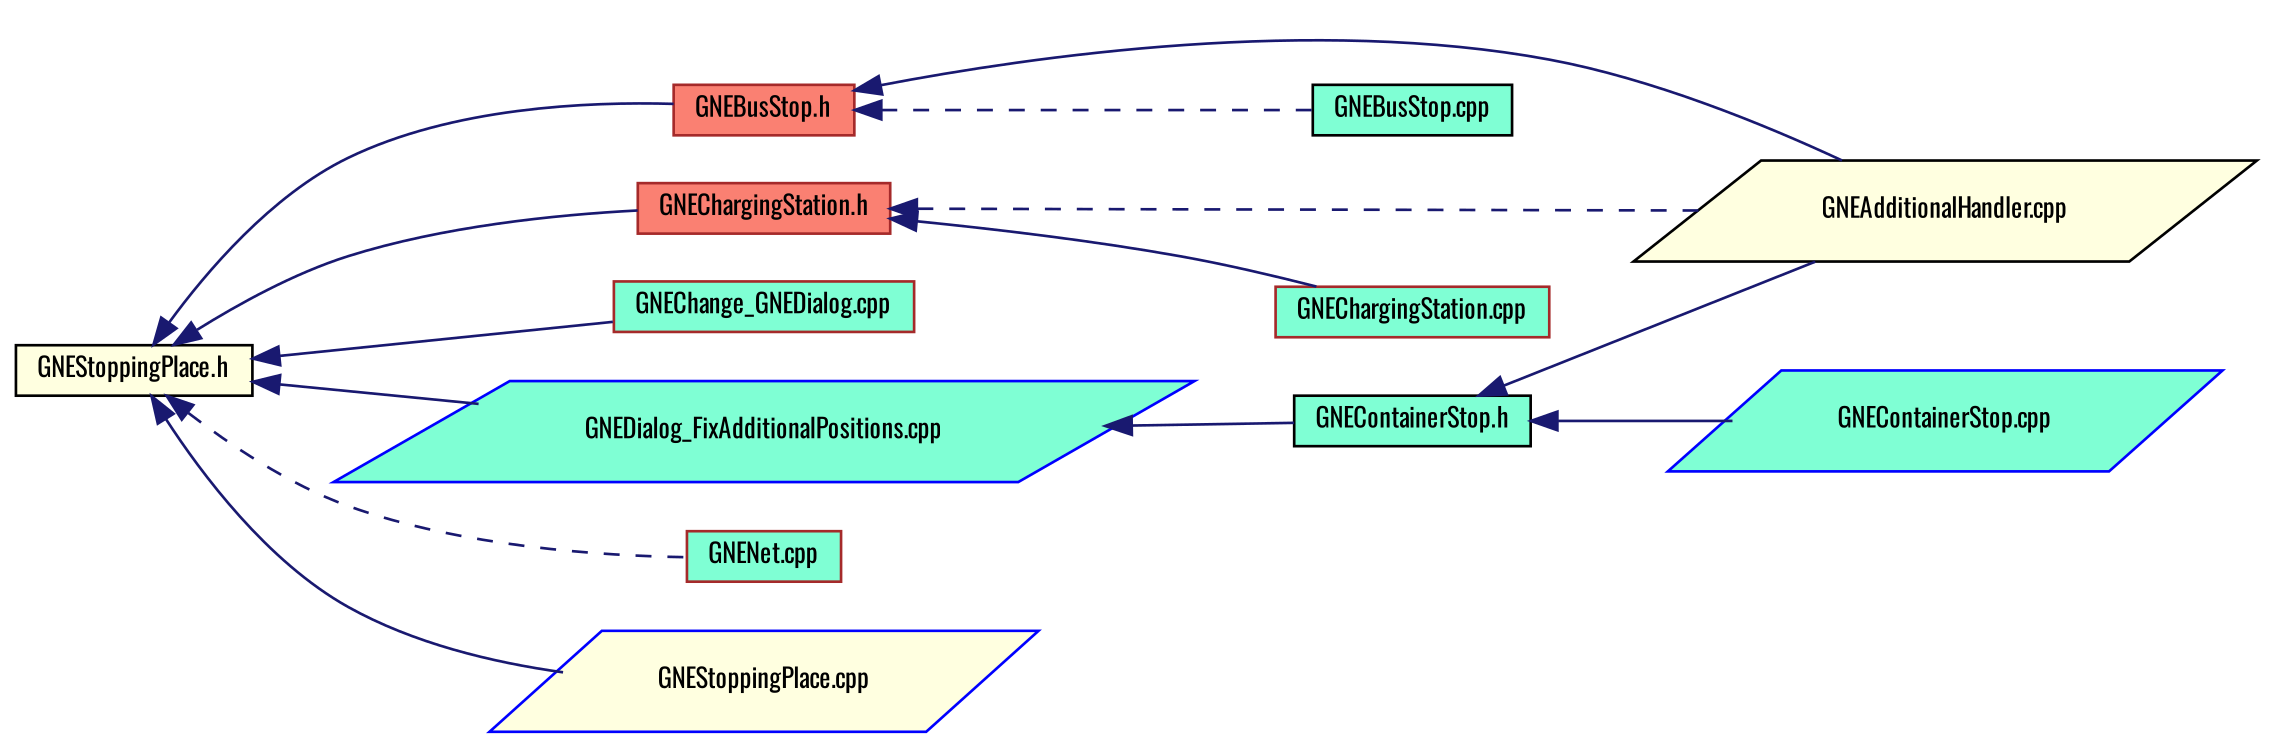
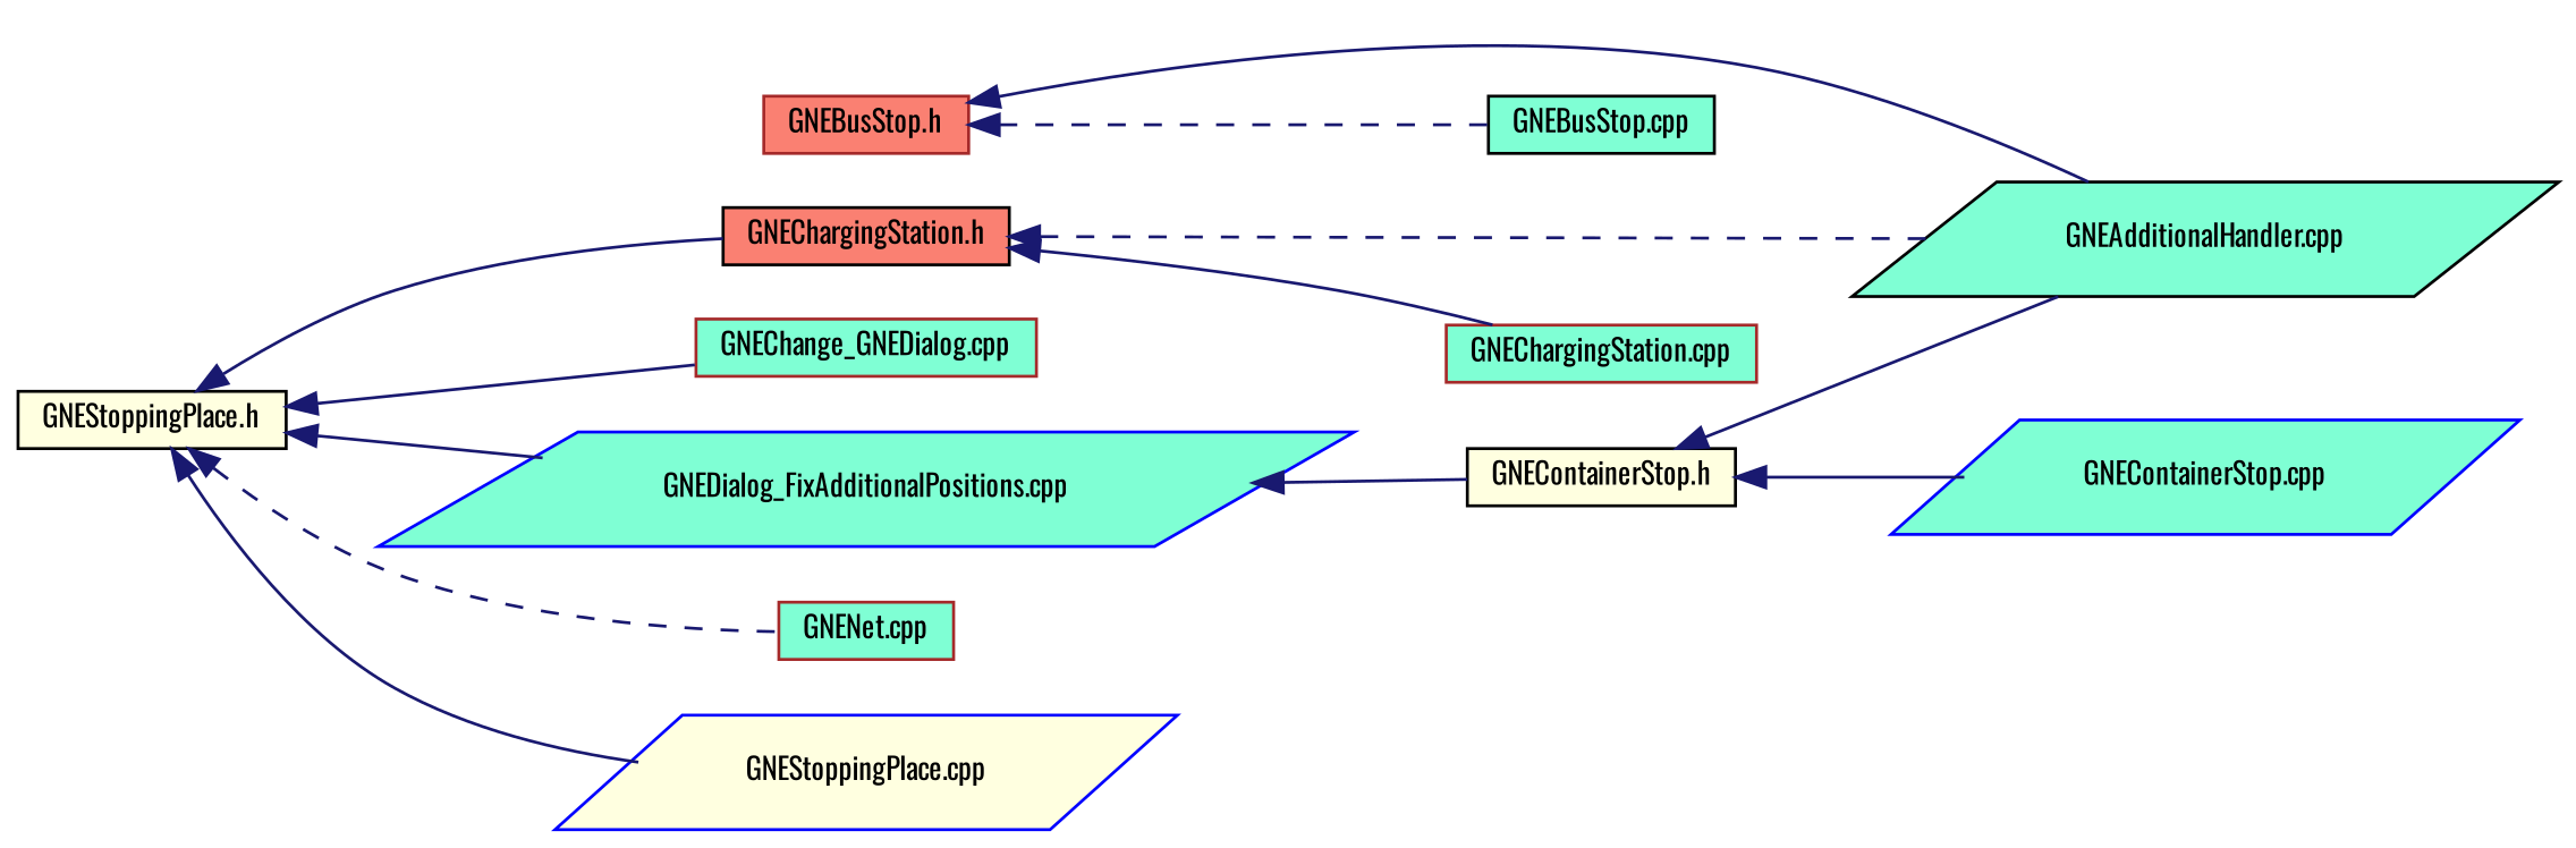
  digraph {
    fontname=Oswald
    rankdir=LR
    node [color=brown fillcolor=aquamarine fontname=Oswald fontsize=10 shape=box style=filled]
    edge [color=midnightblue dir=back fontname=Oswald fontsize=10 labelfontname=Helvetica labelfontsize=10 style=solid]
    n1 [color=black fillcolor=lightyellow fontcolor=black height=0.2 label="GNEStoppingPlace.h" width=0.4]
    n2 [fillcolor=salmon height=0.2 label="GNEBusStop.h" width=0.4]
-   n3 [fillcolor=salmon height=0.2 label="GNEChargingStation.h" width=0.4]
+   n3 [color=black fillcolor=salmon height=0.2 label="GNEChargingStation.h" width=0.4]
    n4 [height=0.2 label="GNEChange_GNEDialog.cpp" width=0.4]
    n5 [color=blue height=0.2 label="GNEDialog_FixAdditionalPositions.cpp" shape=parallelogram width=0.4]
    n6 [height=0.2 label="GNENet.cpp" width=0.4]
    n7 [color=blue fillcolor=lightyellow height=0.2 label="GNEStoppingPlace.cpp" shape=parallelogram width=0.4]
-   n8 [color=black fillcolor=lightyellow height=0.2 label="GNEAdditionalHandler.cpp" shape=parallelogram width=0.4]
+   n8 [color=black height=0.2 label="GNEAdditionalHandler.cpp" shape=parallelogram width=0.4]
    n9 [color=black height=0.2 label="GNEBusStop.cpp" width=0.4]
    n10 [height=0.2 label="GNEChargingStation.cpp" width=0.4]
-   n11 [color=black height=0.2 label="GNEContainerStop.h" width=0.4]
+   n11 [color=black fillcolor=lightyellow height=0.2 label="GNEContainerStop.h" width=0.4]
    n12 [color=blue height=0.2 label="GNEContainerStop.cpp" shape=parallelogram width=0.4]
-   n1 -> n2
    n1 -> n3
    n1 -> n4
    n1 -> n5
    n1 -> n6 [style=dashed]
    n1 -> n7
    n2 -> n8
    n2 -> n9 [style=dashed]
    n3 -> n8 [style=dashed]
    n3 -> n10
    n5 -> n11
    n11 -> n8
    n11 -> n12
  }
